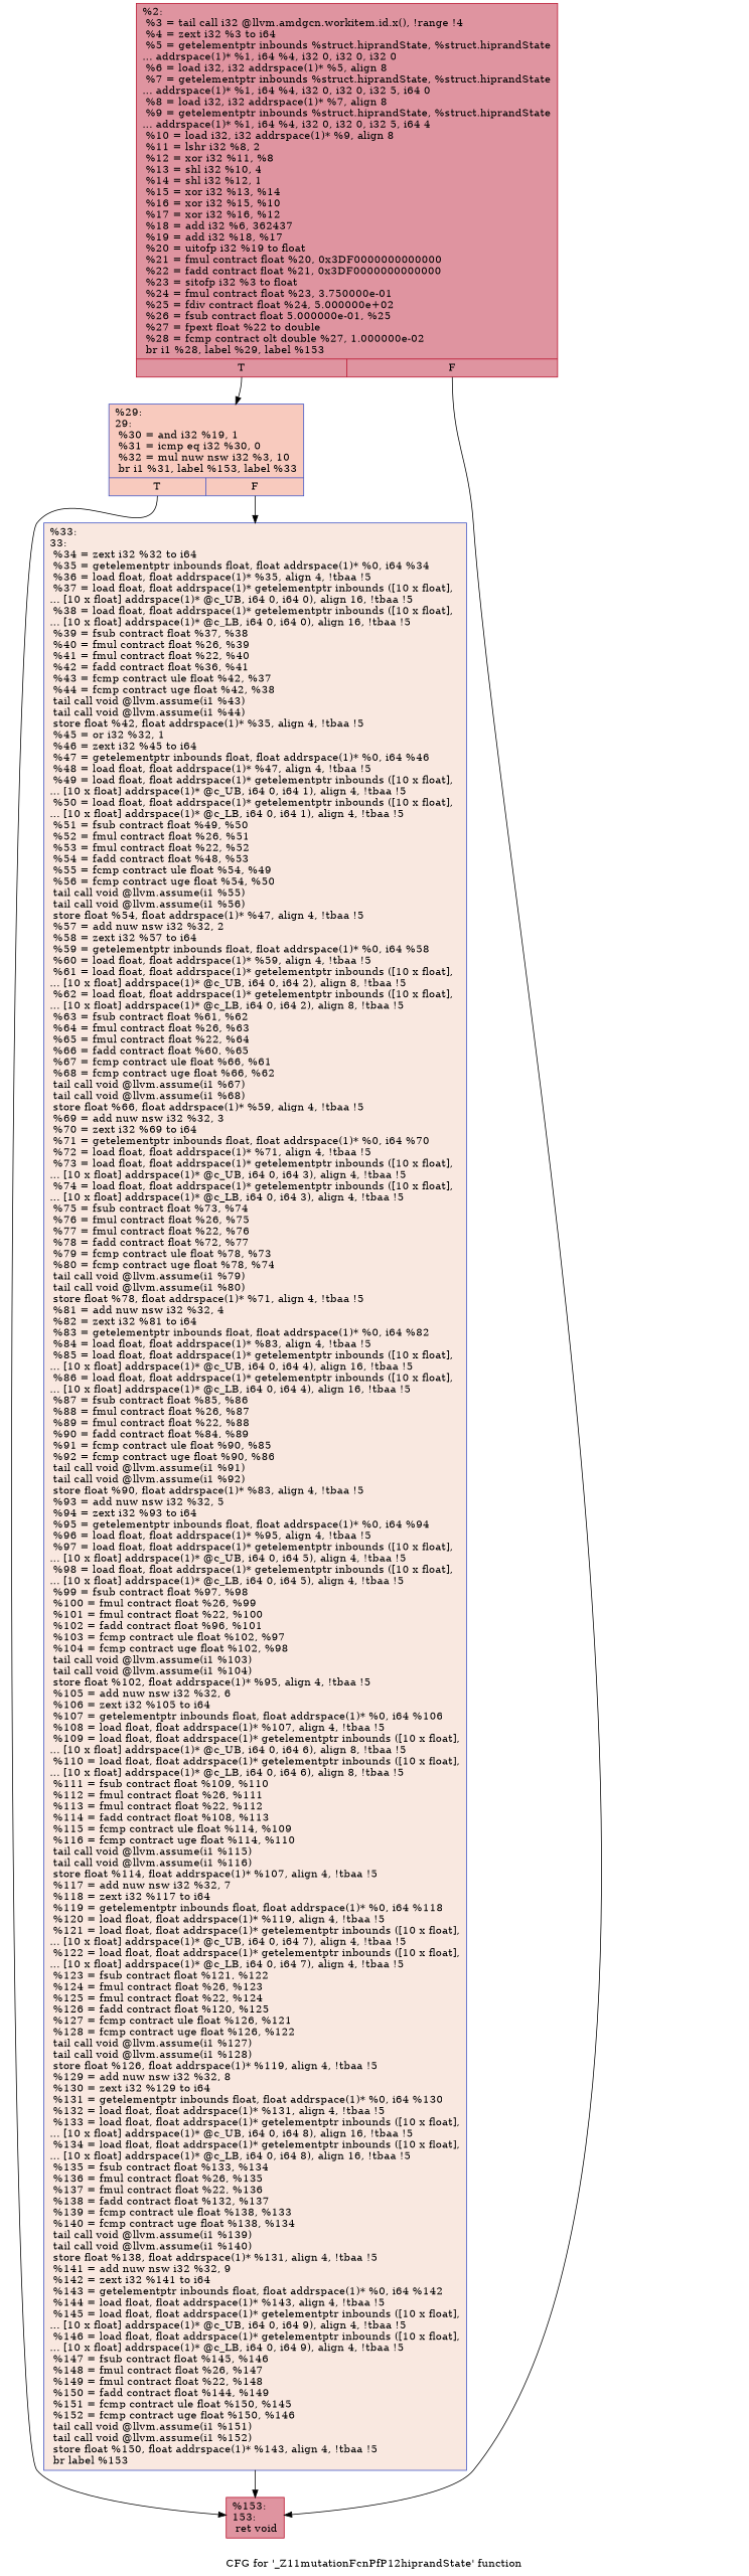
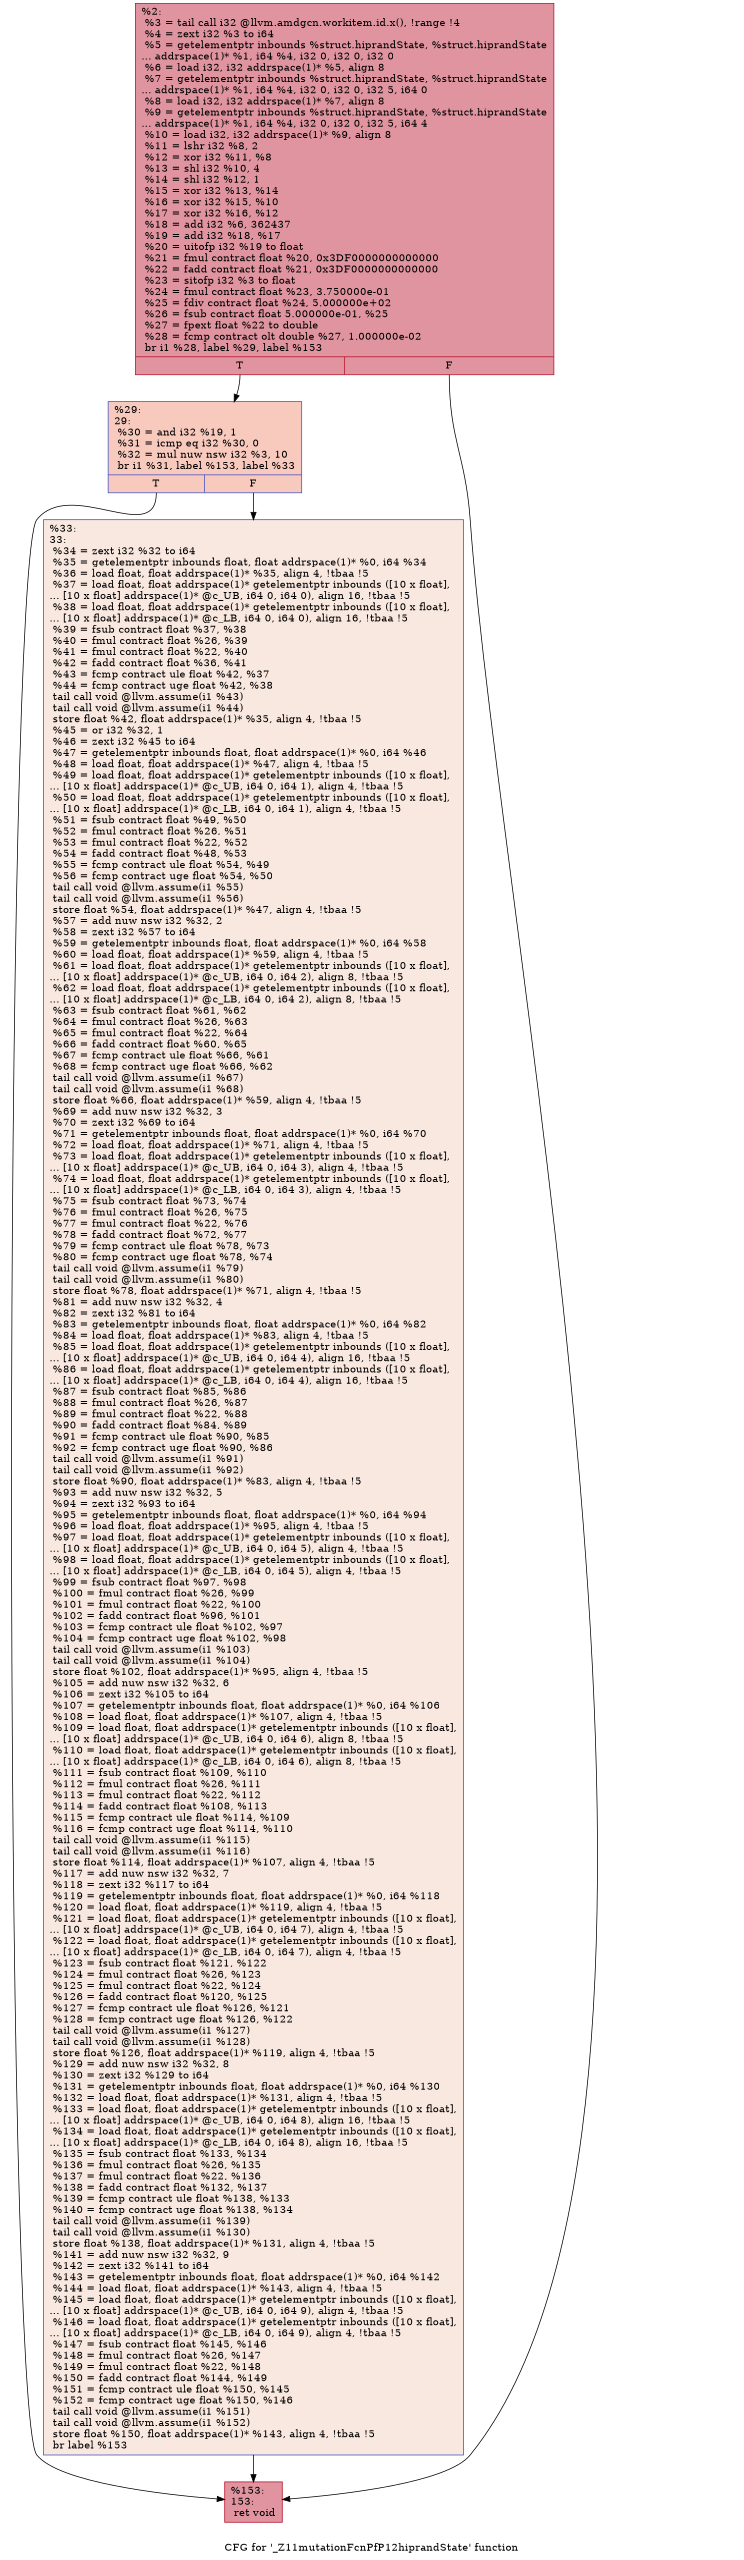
  digraph {
    label="CFG for '_Z11mutationFcnPfP12hiprandState' function"
    node [color="#b70d28ff" fillcolor="#b70d2870" shape=record style=filled]
    edge [tailport=s0]
    n1 [label="{%2:\l  %3 = tail call i32 @llvm.amdgcn.workitem.id.x(), !range !4\l  %4 = zext i32 %3 to i64\l  %5 = getelementptr inbounds %struct.hiprandState, %struct.hiprandState\l... addrspace(1)* %1, i64 %4, i32 0, i32 0, i32 0\l  %6 = load i32, i32 addrspace(1)* %5, align 8\l  %7 = getelementptr inbounds %struct.hiprandState, %struct.hiprandState\l... addrspace(1)* %1, i64 %4, i32 0, i32 0, i32 5, i64 0\l  %8 = load i32, i32 addrspace(1)* %7, align 8\l  %9 = getelementptr inbounds %struct.hiprandState, %struct.hiprandState\l... addrspace(1)* %1, i64 %4, i32 0, i32 0, i32 5, i64 4\l  %10 = load i32, i32 addrspace(1)* %9, align 8\l  %11 = lshr i32 %8, 2\l  %12 = xor i32 %11, %8\l  %13 = shl i32 %10, 4\l  %14 = shl i32 %12, 1\l  %15 = xor i32 %13, %14\l  %16 = xor i32 %15, %10\l  %17 = xor i32 %16, %12\l  %18 = add i32 %6, 362437\l  %19 = add i32 %18, %17\l  %20 = uitofp i32 %19 to float\l  %21 = fmul contract float %20, 0x3DF0000000000000\l  %22 = fadd contract float %21, 0x3DF0000000000000\l  %23 = sitofp i32 %3 to float\l  %24 = fmul contract float %23, 3.750000e-01\l  %25 = fdiv contract float %24, 5.000000e+02\l  %26 = fsub contract float 5.000000e-01, %25\l  %27 = fpext float %22 to double\l  %28 = fcmp contract olt double %27, 1.000000e-02\l  br i1 %28, label %29, label %153\l|{<s0>T|<s1>F}}"]
    n2 [color="#3d50c3ff" fillcolor="#ef886b70" label="{%29:\l29:                                               \l  %30 = and i32 %19, 1\l  %31 = icmp eq i32 %30, 0\l  %32 = mul nuw nsw i32 %3, 10\l  br i1 %31, label %153, label %33\l|{<s0>T|<s1>F}}"]
    n3 [label="{%153:\l153:                                              \l  ret void\l}"]
-   n4 [color="#3d50c3ff" fillcolor="#f1ccb870" label="{%33:\l33:                                               \l  %34 = zext i32 %32 to i64\l  %35 = getelementptr inbounds float, float addrspace(1)* %0, i64 %34\l  %36 = load float, float addrspace(1)* %35, align 4, !tbaa !5\l  %37 = load float, float addrspace(1)* getelementptr inbounds ([10 x float],\l... [10 x float] addrspace(1)* @c_UB, i64 0, i64 0), align 16, !tbaa !5\l  %38 = load float, float addrspace(1)* getelementptr inbounds ([10 x float],\l... [10 x float] addrspace(1)* @c_LB, i64 0, i64 0), align 16, !tbaa !5\l  %39 = fsub contract float %37, %38\l  %40 = fmul contract float %26, %39\l  %41 = fmul contract float %22, %40\l  %42 = fadd contract float %36, %41\l  %43 = fcmp contract ule float %42, %37\l  %44 = fcmp contract uge float %42, %38\l  tail call void @llvm.assume(i1 %43)\l  tail call void @llvm.assume(i1 %44)\l  store float %42, float addrspace(1)* %35, align 4, !tbaa !5\l  %45 = or i32 %32, 1\l  %46 = zext i32 %45 to i64\l  %47 = getelementptr inbounds float, float addrspace(1)* %0, i64 %46\l  %48 = load float, float addrspace(1)* %47, align 4, !tbaa !5\l  %49 = load float, float addrspace(1)* getelementptr inbounds ([10 x float],\l... [10 x float] addrspace(1)* @c_UB, i64 0, i64 1), align 4, !tbaa !5\l  %50 = load float, float addrspace(1)* getelementptr inbounds ([10 x float],\l... [10 x float] addrspace(1)* @c_LB, i64 0, i64 1), align 4, !tbaa !5\l  %51 = fsub contract float %49, %50\l  %52 = fmul contract float %26, %51\l  %53 = fmul contract float %22, %52\l  %54 = fadd contract float %48, %53\l  %55 = fcmp contract ule float %54, %49\l  %56 = fcmp contract uge float %54, %50\l  tail call void @llvm.assume(i1 %55)\l  tail call void @llvm.assume(i1 %56)\l  store float %54, float addrspace(1)* %47, align 4, !tbaa !5\l  %57 = add nuw nsw i32 %32, 2\l  %58 = zext i32 %57 to i64\l  %59 = getelementptr inbounds float, float addrspace(1)* %0, i64 %58\l  %60 = load float, float addrspace(1)* %59, align 4, !tbaa !5\l  %61 = load float, float addrspace(1)* getelementptr inbounds ([10 x float],\l... [10 x float] addrspace(1)* @c_UB, i64 0, i64 2), align 8, !tbaa !5\l  %62 = load float, float addrspace(1)* getelementptr inbounds ([10 x float],\l... [10 x float] addrspace(1)* @c_LB, i64 0, i64 2), align 8, !tbaa !5\l  %63 = fsub contract float %61, %62\l  %64 = fmul contract float %26, %63\l  %65 = fmul contract float %22, %64\l  %66 = fadd contract float %60, %65\l  %67 = fcmp contract ule float %66, %61\l  %68 = fcmp contract uge float %66, %62\l  tail call void @llvm.assume(i1 %67)\l  tail call void @llvm.assume(i1 %68)\l  store float %66, float addrspace(1)* %59, align 4, !tbaa !5\l  %69 = add nuw nsw i32 %32, 3\l  %70 = zext i32 %69 to i64\l  %71 = getelementptr inbounds float, float addrspace(1)* %0, i64 %70\l  %72 = load float, float addrspace(1)* %71, align 4, !tbaa !5\l  %73 = load float, float addrspace(1)* getelementptr inbounds ([10 x float],\l... [10 x float] addrspace(1)* @c_UB, i64 0, i64 3), align 4, !tbaa !5\l  %74 = load float, float addrspace(1)* getelementptr inbounds ([10 x float],\l... [10 x float] addrspace(1)* @c_LB, i64 0, i64 3), align 4, !tbaa !5\l  %75 = fsub contract float %73, %74\l  %76 = fmul contract float %26, %75\l  %77 = fmul contract float %22, %76\l  %78 = fadd contract float %72, %77\l  %79 = fcmp contract ule float %78, %73\l  %80 = fcmp contract uge float %78, %74\l  tail call void @llvm.assume(i1 %79)\l  tail call void @llvm.assume(i1 %80)\l  store float %78, float addrspace(1)* %71, align 4, !tbaa !5\l  %81 = add nuw nsw i32 %32, 4\l  %82 = zext i32 %81 to i64\l  %83 = getelementptr inbounds float, float addrspace(1)* %0, i64 %82\l  %84 = load float, float addrspace(1)* %83, align 4, !tbaa !5\l  %85 = load float, float addrspace(1)* getelementptr inbounds ([10 x float],\l... [10 x float] addrspace(1)* @c_UB, i64 0, i64 4), align 16, !tbaa !5\l  %86 = load float, float addrspace(1)* getelementptr inbounds ([10 x float],\l... [10 x float] addrspace(1)* @c_LB, i64 0, i64 4), align 16, !tbaa !5\l  %87 = fsub contract float %85, %86\l  %88 = fmul contract float %26, %87\l  %89 = fmul contract float %22, %88\l  %90 = fadd contract float %84, %89\l  %91 = fcmp contract ule float %90, %85\l  %92 = fcmp contract uge float %90, %86\l  tail call void @llvm.assume(i1 %91)\l  tail call void @llvm.assume(i1 %92)\l  store float %90, float addrspace(1)* %83, align 4, !tbaa !5\l  %93 = add nuw nsw i32 %32, 5\l  %94 = zext i32 %93 to i64\l  %95 = getelementptr inbounds float, float addrspace(1)* %0, i64 %94\l  %96 = load float, float addrspace(1)* %95, align 4, !tbaa !5\l  %97 = load float, float addrspace(1)* getelementptr inbounds ([10 x float],\l... [10 x float] addrspace(1)* @c_UB, i64 0, i64 5), align 4, !tbaa !5\l  %98 = load float, float addrspace(1)* getelementptr inbounds ([10 x float],\l... [10 x float] addrspace(1)* @c_LB, i64 0, i64 5), align 4, !tbaa !5\l  %99 = fsub contract float %97, %98\l  %100 = fmul contract float %26, %99\l  %101 = fmul contract float %22, %100\l  %102 = fadd contract float %96, %101\l  %103 = fcmp contract ule float %102, %97\l  %104 = fcmp contract uge float %102, %98\l  tail call void @llvm.assume(i1 %103)\l  tail call void @llvm.assume(i1 %104)\l  store float %102, float addrspace(1)* %95, align 4, !tbaa !5\l  %105 = add nuw nsw i32 %32, 6\l  %106 = zext i32 %105 to i64\l  %107 = getelementptr inbounds float, float addrspace(1)* %0, i64 %106\l  %108 = load float, float addrspace(1)* %107, align 4, !tbaa !5\l  %109 = load float, float addrspace(1)* getelementptr inbounds ([10 x float],\l... [10 x float] addrspace(1)* @c_UB, i64 0, i64 6), align 8, !tbaa !5\l  %110 = load float, float addrspace(1)* getelementptr inbounds ([10 x float],\l... [10 x float] addrspace(1)* @c_LB, i64 0, i64 6), align 8, !tbaa !5\l  %111 = fsub contract float %109, %110\l  %112 = fmul contract float %26, %111\l  %113 = fmul contract float %22, %112\l  %114 = fadd contract float %108, %113\l  %115 = fcmp contract ule float %114, %109\l  %116 = fcmp contract uge float %114, %110\l  tail call void @llvm.assume(i1 %115)\l  tail call void @llvm.assume(i1 %116)\l  store float %114, float addrspace(1)* %107, align 4, !tbaa !5\l  %117 = add nuw nsw i32 %32, 7\l  %118 = zext i32 %117 to i64\l  %119 = getelementptr inbounds float, float addrspace(1)* %0, i64 %118\l  %120 = load float, float addrspace(1)* %119, align 4, !tbaa !5\l  %121 = load float, float addrspace(1)* getelementptr inbounds ([10 x float],\l... [10 x float] addrspace(1)* @c_UB, i64 0, i64 7), align 4, !tbaa !5\l  %122 = load float, float addrspace(1)* getelementptr inbounds ([10 x float],\l... [10 x float] addrspace(1)* @c_LB, i64 0, i64 7), align 4, !tbaa !5\l  %123 = fsub contract float %121, %122\l  %124 = fmul contract float %26, %123\l  %125 = fmul contract float %22, %124\l  %126 = fadd contract float %120, %125\l  %127 = fcmp contract ule float %126, %121\l  %128 = fcmp contract uge float %126, %122\l  tail call void @llvm.assume(i1 %127)\l  tail call void @llvm.assume(i1 %128)\l  store float %126, float addrspace(1)* %119, align 4, !tbaa !5\l  %129 = add nuw nsw i32 %32, 8\l  %130 = zext i32 %129 to i64\l  %131 = getelementptr inbounds float, float addrspace(1)* %0, i64 %130\l  %132 = load float, float addrspace(1)* %131, align 4, !tbaa !5\l  %133 = load float, float addrspace(1)* getelementptr inbounds ([10 x float],\l... [10 x float] addrspace(1)* @c_UB, i64 0, i64 8), align 16, !tbaa !5\l  %134 = load float, float addrspace(1)* getelementptr inbounds ([10 x float],\l... [10 x float] addrspace(1)* @c_LB, i64 0, i64 8), align 16, !tbaa !5\l  %135 = fsub contract float %133, %134\l  %136 = fmul contract float %26, %135\l  %137 = fmul contract float %22, %136\l  %138 = fadd contract float %132, %137\l  %139 = fcmp contract ule float %138, %133\l  %140 = fcmp contract uge float %138, %134\l  tail call void @llvm.assume(i1 %139)\l  tail call void @llvm.assume(i1 %140)\l  store float %138, float addrspace(1)* %131, align 4, !tbaa !5\l  %141 = add nuw nsw i32 %32, 9\l  %142 = zext i32 %141 to i64\l  %143 = getelementptr inbounds float, float addrspace(1)* %0, i64 %142\l  %144 = load float, float addrspace(1)* %143, align 4, !tbaa !5\l  %145 = load float, float addrspace(1)* getelementptr inbounds ([10 x float],\l... [10 x float] addrspace(1)* @c_UB, i64 0, i64 9), align 4, !tbaa !5\l  %146 = load float, float addrspace(1)* getelementptr inbounds ([10 x float],\l... [10 x float] addrspace(1)* @c_LB, i64 0, i64 9), align 4, !tbaa !5\l  %147 = fsub contract float %145, %146\l  %148 = fmul contract float %26, %147\l  %149 = fmul contract float %22, %148\l  %150 = fadd contract float %144, %149\l  %151 = fcmp contract ule float %150, %145\l  %152 = fcmp contract uge float %150, %146\l  tail call void @llvm.assume(i1 %151)\l  tail call void @llvm.assume(i1 %152)\l  store float %150, float addrspace(1)* %143, align 4, !tbaa !5\l  br label %153\l}"]
+   n4 [color="#3d50c3ff" fillcolor="#f1ccb870" label="{%33:\l33:                                               \l  %34 = zext i32 %32 to i64\l  %35 = getelementptr inbounds float, float addrspace(1)* %0, i64 %34\l  %36 = load float, float addrspace(1)* %35, align 4, !tbaa !5\l  %37 = load float, float addrspace(1)* getelementptr inbounds ([10 x float],\l... [10 x float] addrspace(1)* @c_UB, i64 0, i64 0), align 16, !tbaa !5\l  %38 = load float, float addrspace(1)* getelementptr inbounds ([10 x float],\l... [10 x float] addrspace(1)* @c_LB, i64 0, i64 0), align 16, !tbaa !5\l  %39 = fsub contract float %37, %38\l  %40 = fmul contract float %26, %39\l  %41 = fmul contract float %22, %40\l  %42 = fadd contract float %36, %41\l  %43 = fcmp contract ule float %42, %37\l  %44 = fcmp contract uge float %42, %38\l  tail call void @llvm.assume(i1 %43)\l  tail call void @llvm.assume(i1 %44)\l  store float %42, float addrspace(1)* %35, align 4, !tbaa !5\l  %45 = or i32 %32, 1\l  %46 = zext i32 %45 to i64\l  %47 = getelementptr inbounds float, float addrspace(1)* %0, i64 %46\l  %48 = load float, float addrspace(1)* %47, align 4, !tbaa !5\l  %49 = load float, float addrspace(1)* getelementptr inbounds ([10 x float],\l... [10 x float] addrspace(1)* @c_UB, i64 0, i64 1), align 4, !tbaa !5\l  %50 = load float, float addrspace(1)* getelementptr inbounds ([10 x float],\l... [10 x float] addrspace(1)* @c_LB, i64 0, i64 1), align 4, !tbaa !5\l  %51 = fsub contract float %49, %50\l  %52 = fmul contract float %26, %51\l  %53 = fmul contract float %22, %52\l  %54 = fadd contract float %48, %53\l  %55 = fcmp contract ule float %54, %49\l  %56 = fcmp contract uge float %54, %50\l  tail call void @llvm.assume(i1 %55)\l  tail call void @llvm.assume(i1 %56)\l  store float %54, float addrspace(1)* %47, align 4, !tbaa !5\l  %57 = add nuw nsw i32 %32, 2\l  %58 = zext i32 %57 to i64\l  %59 = getelementptr inbounds float, float addrspace(1)* %0, i64 %58\l  %60 = load float, float addrspace(1)* %59, align 4, !tbaa !5\l  %61 = load float, float addrspace(1)* getelementptr inbounds ([10 x float],\l... [10 x float] addrspace(1)* @c_UB, i64 0, i64 2), align 8, !tbaa !5\l  %62 = load float, float addrspace(1)* getelementptr inbounds ([10 x float],\l... [10 x float] addrspace(1)* @c_LB, i64 0, i64 2), align 8, !tbaa !5\l  %63 = fsub contract float %61, %62\l  %64 = fmul contract float %26, %63\l  %65 = fmul contract float %22, %64\l  %66 = fadd contract float %60, %65\l  %67 = fcmp contract ule float %66, %61\l  %68 = fcmp contract uge float %66, %62\l  tail call void @llvm.assume(i1 %67)\l  tail call void @llvm.assume(i1 %68)\l  store float %66, float addrspace(1)* %59, align 4, !tbaa !5\l  %69 = add nuw nsw i32 %32, 3\l  %70 = zext i32 %69 to i64\l  %71 = getelementptr inbounds float, float addrspace(1)* %0, i64 %70\l  %72 = load float, float addrspace(1)* %71, align 4, !tbaa !5\l  %73 = load float, float addrspace(1)* getelementptr inbounds ([10 x float],\l... [10 x float] addrspace(1)* @c_UB, i64 0, i64 3), align 4, !tbaa !5\l  %74 = load float, float addrspace(1)* getelementptr inbounds ([10 x float],\l... [10 x float] addrspace(1)* @c_LB, i64 0, i64 3), align 4, !tbaa !5\l  %75 = fsub contract float %73, %74\l  %76 = fmul contract float %26, %75\l  %77 = fmul contract float %22, %76\l  %78 = fadd contract float %72, %77\l  %79 = fcmp contract ule float %78, %73\l  %80 = fcmp contract uge float %78, %74\l  tail call void @llvm.assume(i1 %79)\l  tail call void @llvm.assume(i1 %80)\l  store float %78, float addrspace(1)* %71, align 4, !tbaa !5\l  %81 = add nuw nsw i32 %32, 4\l  %82 = zext i32 %81 to i64\l  %83 = getelementptr inbounds float, float addrspace(1)* %0, i64 %82\l  %84 = load float, float addrspace(1)* %83, align 4, !tbaa !5\l  %85 = load float, float addrspace(1)* getelementptr inbounds ([10 x float],\l... [10 x float] addrspace(1)* @c_UB, i64 0, i64 4), align 16, !tbaa !5\l  %86 = load float, float addrspace(1)* getelementptr inbounds ([10 x float],\l... [10 x float] addrspace(1)* @c_LB, i64 0, i64 4), align 16, !tbaa !5\l  %87 = fsub contract float %85, %86\l  %88 = fmul contract float %26, %87\l  %89 = fmul contract float %22, %88\l  %90 = fadd contract float %84, %89\l  %91 = fcmp contract ule float %90, %85\l  %92 = fcmp contract uge float %90, %86\l  tail call void @llvm.assume(i1 %91)\l  tail call void @llvm.assume(i1 %92)\l  store float %90, float addrspace(1)* %83, align 4, !tbaa !5\l  %93 = add nuw nsw i32 %32, 5\l  %94 = zext i32 %93 to i64\l  %95 = getelementptr inbounds float, float addrspace(1)* %0, i64 %94\l  %96 = load float, float addrspace(1)* %95, align 4, !tbaa !5\l  %97 = load float, float addrspace(1)* getelementptr inbounds ([10 x float],\l... [10 x float] addrspace(1)* @c_UB, i64 0, i64 5), align 4, !tbaa !5\l  %98 = load float, float addrspace(1)* getelementptr inbounds ([10 x float],\l... [10 x float] addrspace(1)* @c_LB, i64 0, i64 5), align 4, !tbaa !5\l  %99 = fsub contract float %97, %98\l  %100 = fmul contract float %26, %99\l  %101 = fmul contract float %22, %100\l  %102 = fadd contract float %96, %101\l  %103 = fcmp contract ule float %102, %97\l  %104 = fcmp contract uge float %102, %98\l  tail call void @llvm.assume(i1 %103)\l  tail call void @llvm.assume(i1 %104)\l  store float %102, float addrspace(1)* %95, align 4, !tbaa !5\l  %105 = add nuw nsw i32 %32, 6\l  %106 = zext i32 %105 to i64\l  %107 = getelementptr inbounds float, float addrspace(1)* %0, i64 %106\l  %108 = load float, float addrspace(1)* %107, align 4, !tbaa !5\l  %109 = load float, float addrspace(1)* getelementptr inbounds ([10 x float],\l... [10 x float] addrspace(1)* @c_UB, i64 0, i64 6), align 8, !tbaa !5\l  %110 = load float, float addrspace(1)* getelementptr inbounds ([10 x float],\l... [10 x float] addrspace(1)* @c_LB, i64 0, i64 6), align 8, !tbaa !5\l  %111 = fsub contract float %109, %110\l  %112 = fmul contract float %26, %111\l  %113 = fmul contract float %22, %112\l  %114 = fadd contract float %108, %113\l  %115 = fcmp contract ule float %114, %109\l  %116 = fcmp contract uge float %114, %110\l  tail call void @llvm.assume(i1 %115)\l  tail call void @llvm.assume(i1 %116)\l  store float %114, float addrspace(1)* %107, align 4, !tbaa !5\l  %117 = add nuw nsw i32 %32, 7\l  %118 = zext i32 %117 to i64\l  %119 = getelementptr inbounds float, float addrspace(1)* %0, i64 %118\l  %120 = load float, float addrspace(1)* %119, align 4, !tbaa !5\l  %121 = load float, float addrspace(1)* getelementptr inbounds ([10 x float],\l... [10 x float] addrspace(1)* @c_UB, i64 0, i64 7), align 4, !tbaa !5\l  %122 = load float, float addrspace(1)* getelementptr inbounds ([10 x float],\l... [10 x float] addrspace(1)* @c_LB, i64 0, i64 7), align 4, !tbaa !5\l  %123 = fsub contract float %121, %122\l  %124 = fmul contract float %26, %123\l  %125 = fmul contract float %22, %124\l  %126 = fadd contract float %120, %125\l  %127 = fcmp contract ule float %126, %121\l  %128 = fcmp contract uge float %126, %122\l  tail call void @llvm.assume(i1 %127)\l  tail call void @llvm.assume(i1 %128)\l  store float %126, float addrspace(1)* %119, align 4, !tbaa !5\l  %129 = add nuw nsw i32 %32, 8\l  %130 = zext i32 %129 to i64\l  %131 = getelementptr inbounds float, float addrspace(1)* %0, i64 %130\l  %132 = load float, float addrspace(1)* %131, align 4, !tbaa !5\l  %133 = load float, float addrspace(1)* getelementptr inbounds ([10 x float],\l... [10 x float] addrspace(1)* @c_UB, i64 0, i64 8), align 16, !tbaa !5\l  %134 = load float, float addrspace(1)* getelementptr inbounds ([10 x float],\l... [10 x float] addrspace(1)* @c_LB, i64 0, i64 8), align 16, !tbaa !5\l  %135 = fsub contract float %133, %134\l  %136 = fmul contract float %26, %135\l  %137 = fmul contract float %22, %136\l  %138 = fadd contract float %132, %137\l  %139 = fcmp contract ule float %138, %133\l  %140 = fcmp contract uge float %138, %134\l  tail call void @llvm.assume(i1 %139)\l  tail call void @llvm.assume(i1 %130)\l  store float %138, float addrspace(1)* %131, align 4, !tbaa !5\l  %141 = add nuw nsw i32 %32, 9\l  %142 = zext i32 %141 to i64\l  %143 = getelementptr inbounds float, float addrspace(1)* %0, i64 %142\l  %144 = load float, float addrspace(1)* %143, align 4, !tbaa !5\l  %145 = load float, float addrspace(1)* getelementptr inbounds ([10 x float],\l... [10 x float] addrspace(1)* @c_UB, i64 0, i64 9), align 4, !tbaa !5\l  %146 = load float, float addrspace(1)* getelementptr inbounds ([10 x float],\l... [10 x float] addrspace(1)* @c_LB, i64 0, i64 9), align 4, !tbaa !5\l  %147 = fsub contract float %145, %146\l  %148 = fmul contract float %26, %147\l  %149 = fmul contract float %22, %148\l  %150 = fadd contract float %144, %149\l  %151 = fcmp contract ule float %150, %145\l  %152 = fcmp contract uge float %150, %146\l  tail call void @llvm.assume(i1 %151)\l  tail call void @llvm.assume(i1 %152)\l  store float %150, float addrspace(1)* %143, align 4, !tbaa !5\l  br label %153\l}"]
    n1 -> n2
    n1 -> n3 [tailport=s1]
    n2 -> n3
    n2 -> n4 [tailport=s1]
    n4 -> n3 [tailport=""]
  }
